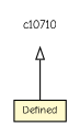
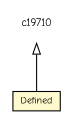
  digraph {
    nodesep=0.25
    ranksep=0.5
    fontname="Comic Neue"
    node [fontname="Comic Neue" shape=plaintext]
    n1 [fontcolor=black fontsize=9.0 label=<<table title="chameleon.core.property.Defined" border="0" cellborder="1" cellspacing="0" cellpadding="2" port="p" bgcolor="lemonChiffon" href="./Defined.html"> 		<tr><td><table border="0" cellspacing="0" cellpadding="1"> <tr><td align="center" balign="center"> Defined </td></tr> 		</table></td></tr> 		</table>>]
-   c19710 [fontsize=10 label=c10710]
+   c19710 [fontsize=10]
    c19710 -> n1 [arrowtail=empty dir=back fontname="Comic Neue" fontsize=10 headport=p labelfontname=Helvetica labelfontsize=10 tailport=p]
  }
